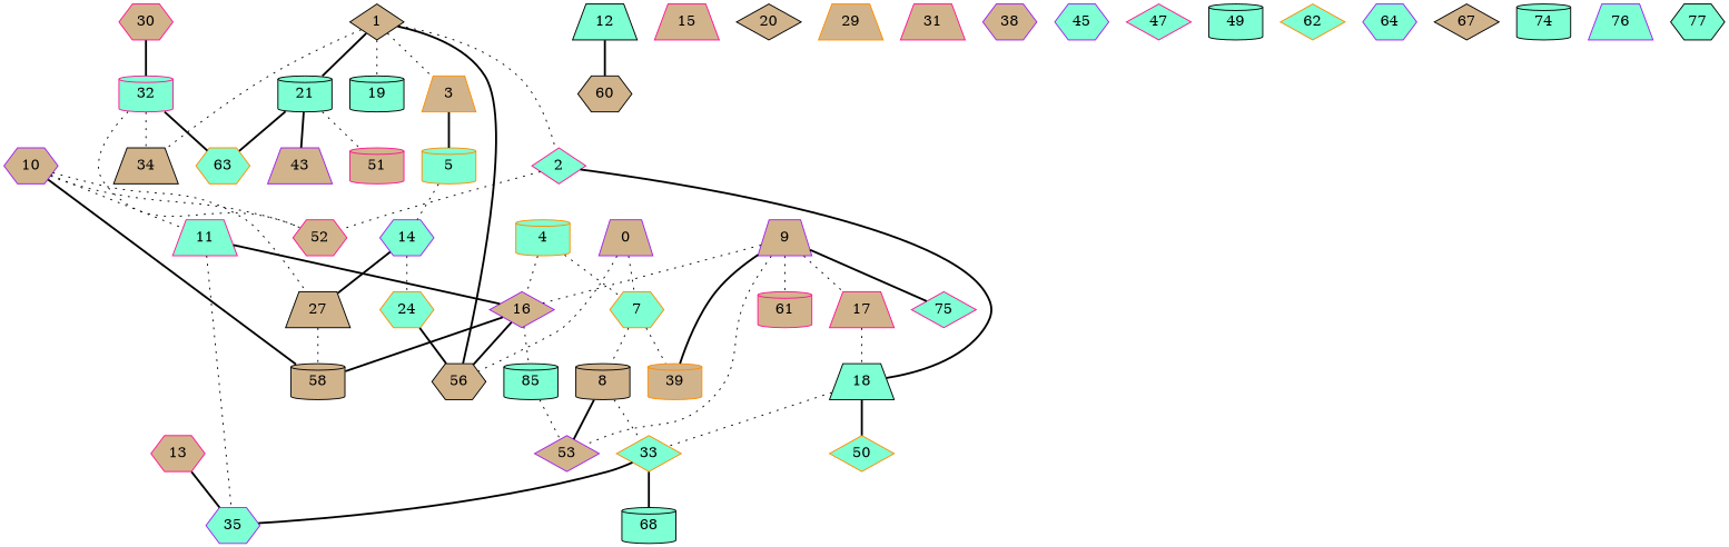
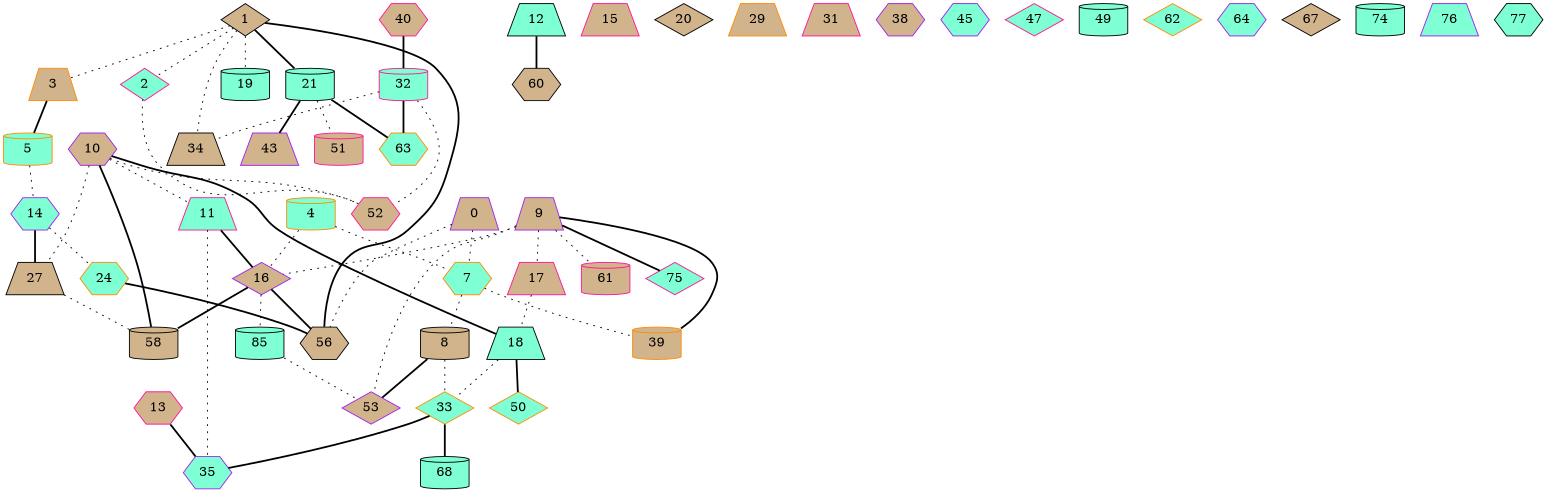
  graph {
    node [color=black fillcolor=tan shape=hexagon style=filled]
    edge [style=dotted]
    1 [shape=diamond super="+70"]
    2 [color=deeppink fillcolor=aquamarine shape=diamond]
    3 [color=darkorange shape=trapezium]
    19 [fillcolor=aquamarine shape=cylinder super="+40"]
    21 [fillcolor=aquamarine shape=cylinder super="+26"]
    34 [shape=trapezium]
    56
    52 [color=deeppink super="+57"]
    5 [color=darkorange fillcolor=aquamarine shape=cylinder]
    43 [color=purple shape=trapezium]
    51 [color=deeppink shape=cylinder]
    63 [color=darkorange fillcolor=aquamarine]
    14 [color=purple fillcolor=aquamarine super="+22"]
    7 [color=darkorange fillcolor=aquamarine super="+46"]
    8 [shape=cylinder super="+23"]
    39 [color=darkorange shape=cylinder super="+54"]
    4 [color=darkorange fillcolor=aquamarine shape=cylinder]
    16 [color=purple shape=diamond super="+28"]
    58 [shape=cylinder super="+65"]
    n20 [fillcolor=aquamarine label=85 shape=cylinder super="+37"]
    27 [shape=trapezium]
    24 [color=darkorange fillcolor=aquamarine super="+55"]
    n23 [color=purple label=0 shape=trapezium super="+48"]
    33 [color=darkorange fillcolor=aquamarine shape=diamond super="+66"]
    53 [color=purple shape=diamond super="+69"]
    35 [color=purple fillcolor=aquamarine super="+59"]
    68 [fillcolor=aquamarine shape=cylinder]
    9 [color=purple shape=trapezium super="+42"]
    17 [color=deeppink shape=trapezium]
    61 [color=deeppink shape=cylinder]
    75 [color=deeppink fillcolor=aquamarine shape=diamond]
    18 [fillcolor=aquamarine shape=trapezium super="+44"]
    10 [color=purple super="+73"]
    11 [color=deeppink fillcolor=aquamarine shape=trapezium super="+36"]
    50 [color=darkorange fillcolor=aquamarine shape=diamond]
    60 [super="+71"]
    12 [fillcolor=aquamarine shape=trapezium]
    13 [color=deeppink]
    15 [color=deeppink shape=trapezium]
    20 [shape=diamond]
    29 [color=darkorange shape=trapezium]
    32 [color=deeppink fillcolor=aquamarine shape=cylinder super="+41"]
-   30 [color=deeppink]
+   30 [color=deeppink label=40]
    31 [color=deeppink shape=trapezium]
    38 [color=purple]
    45 [color=purple fillcolor=aquamarine]
    47 [color=deeppink fillcolor=aquamarine shape=diamond]
    49 [fillcolor=aquamarine shape=cylinder]
    62 [color=darkorange fillcolor=aquamarine shape=diamond]
    64 [color=purple fillcolor=aquamarine]
    67 [shape=diamond]
    74 [fillcolor=aquamarine shape=cylinder]
    76 [color=purple fillcolor=aquamarine shape=trapezium]
    77 [fillcolor=aquamarine]
    1 -- 2
    1 -- 3
    1 -- 19
    1 -- 21 [style=bold weight=2]
    1 -- 34
    1 -- 56 [style=bold]
    2 -- 52
    3 -- 5 [style=bold]
    21 -- 43 [style=bold]
    21 -- 51
    21 -- 63 [style=bold]
    5 -- 14
    14 -- 27 [style=bold]
    14 -- 24
    7 -- 8
    7 -- 39
    8 -- 33
    8 -- 53 [style=bold]
    4 -- 7
    4 -- 16
    16 -- 56 [style=bold]
    16 -- 58 [style=bold]
    16 -- n20
    n20 -- 53
    27 -- 58
    24 -- 56 [style=bold]
    n23 -- 56
    n23 -- 7
    33 -- 35 [style=bold]
    33 -- 68 [style=bold]
    9 -- 39 [style=bold]
    9 -- 16
    9 -- 53
    9 -- 17 [weight=2]
    9 -- 61
    9 -- 75 [style=bold]
    17 -- 18
    18 -- 33
    18 -- 50 [style=bold]
    10 -- 52
    10 -- 58 [style=bold]
    10 -- 27
-   2 -- 18 [style=bold]
+   10 -- 18 [style=bold]
    10 -- 11
    11 -- 16 [style=bold]
    11 -- 35
    12 -- 60 [style=bold]
    13 -- 35 [style=bold]
    32 -- 34
    32 -- 52
    32 -- 63 [style=bold]
    30 -- 32 [style=bold]
  }
